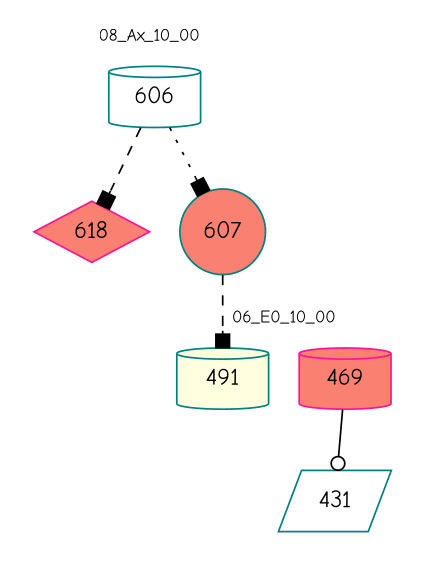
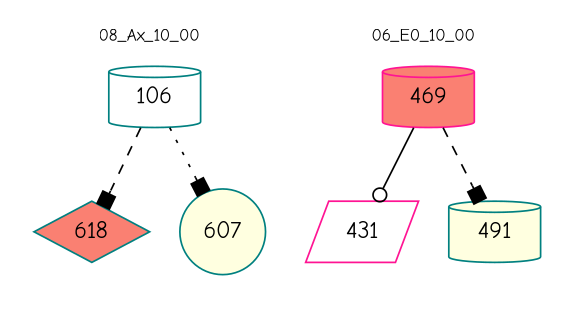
  digraph {
    fontname="Comic Neue"
    node [color=teal fillcolor=white fontname="Comic Neue" shape=cylinder style=filled]
    edge [arrowhead=box color=black fontname="Comic Neue" style=dashed]
-   n1 [label=606]
-   n2 [color=deeppink fillcolor=salmon label=618 shape=diamond]
-   n3 [fillcolor=salmon label=607 shape=circle]
+   n1 [label=106]
+   n2 [fillcolor=salmon label=618 shape=diamond]
+   n3 [fillcolor=lightyellow label=607 shape=circle]
    n4 [color=deeppink fillcolor=salmon label=469]
-   n5 [label=431 shape=parallelogram]
+   n5 [color=deeppink label=431 shape=parallelogram]
    n6 [fillcolor=lightyellow label=491]
    subgraph cluster_1 {
      color=white
      fontsize=10
      label="08_Ax_10_00"
      n1
      n2
      n3
    }
    subgraph cluster_2 {
      color=white
      fontsize=10
      label="06_E0_10_00"
      n4
      n5
      n6
    }
    n1 -> n2
    n1 -> n3 [style=dotted]
    n4 -> n5 [arrowhead=odot style=solid]
-   n3 -> n6
+   n4 -> n6
  }
